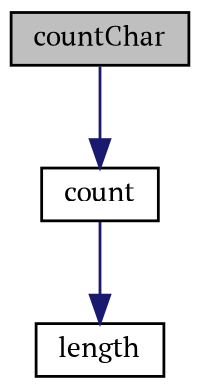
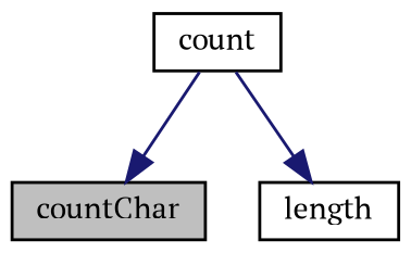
  digraph {
    fontname="PT Serif"
    rankdir=TB
    node [color=black fillcolor=white fontname="PT Serif" fontsize=10 shape=record style=filled]
    edge [color=midnightblue fontname="PT Serif" fontsize=10 labelfontname=Helvetica labelfontsize=10 style=solid]
    n1 [fillcolor=grey75 fontcolor=black height=0.2 label=countChar width=0.4]
    n2 [height=0.2 label=count width=0.4]
    n3 [height=0.2 label=length width=0.4]
-   n1 -> n2
+   n2 -> n1
    n2 -> n3
  }
